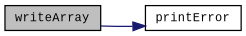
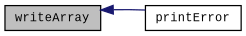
  digraph {
    rankdir=LR
    fontname="Liberation Mono"
    node [color=black fontname="Liberation Mono" fontsize=10 shape=record style=filled]
    n1 [fillcolor=grey75 fontcolor=black height=0.2 label=writeArray width=0.4]
    n2 [fillcolor=white height=0.2 label=printError width=0.4]
-   n1 -> n2 [color=midnightblue fontname="Liberation Mono" fontsize=10 labelfontname=Helvetica labelfontsize=10 style=solid]
+   n2 -> n1 [color=midnightblue fontname="Liberation Mono" fontsize=10 labelfontname=Helvetica labelfontsize=10 style=solid]
  }
